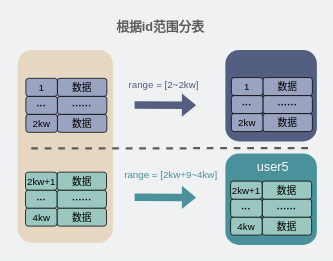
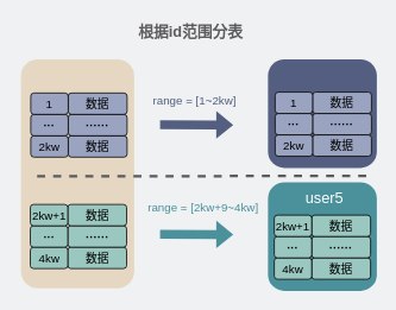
  <mxCell id="0" />
  <mxCell id="1" parent="0" />
  <mxCell id="2" value="&lt;font color=&quot;#ffffff&quot; style=&quot;font-size: 17px;&quot;&gt;&lt;span style=&quot;font-size: 17px;&quot;&gt;&lt;br style=&quot;font-size: 17px;&quot;&gt;&lt;/span&gt;&lt;/font&gt;" style="whiteSpace=wrap;html=1;aspect=fixed;rounded=1;strokeColor=none;fillColor=#535E80;fontSize=17;" parent="1" vertex="1"><mxGeometry x="300" y="66" width="122" height="122" as="geometry" /></mxCell>
  <mxCell id="3" value="" style="rounded=1;whiteSpace=wrap;html=1;fillColor=#E6D7C2;strokeColor=none;fontSize=17;" parent="1" vertex="1"><mxGeometry x="23" y="66" width="127" height="257" as="geometry" /></mxCell>
  <mxCell id="4" value="数据" style="rounded=1;whiteSpace=wrap;html=1;fillColor=#9AA4C0;strokeColor=default;fontColor=#000000;align=center;fontSize=13;" parent="1" vertex="1"><mxGeometry x="76" y="151.93" width="66" height="24" as="geometry" /></mxCell>
  <mxCell id="5" value="&lt;font style=&quot;font-size: 13px;&quot;&gt;2kw&lt;/font&gt;" style="rounded=1;whiteSpace=wrap;html=1;fillColor=#9AA4C0;strokeColor=default;fontColor=#000000;fontSize=13;" parent="1" vertex="1"><mxGeometry x="34" y="151.93" width="42" height="24" as="geometry" /></mxCell>
  <mxCell id="6" value="" style="endArrow=none;dashed=1;html=1;rounded=0;strokeWidth=3;strokeColor=#5C5C5C;fontSize=17;" parent="1" edge="1"><mxGeometry width="50" height="50" relative="1" as="geometry"><mxPoint x="41.13" y="197.39" as="sourcePoint" /><mxPoint x="417" y="197" as="targetPoint" /></mxGeometry></mxCell>
  <mxCell id="7" value="&lt;span style=&quot;font-size: 17px;&quot;&gt;&lt;b style=&quot;&quot;&gt;&lt;font color=&quot;#5c5c5c&quot;&gt;根据id范围分表&lt;/font&gt;&lt;/b&gt;&lt;/span&gt;" style="text;html=1;strokeColor=none;fillColor=none;align=center;verticalAlign=middle;whiteSpace=wrap;rounded=0;" parent="1" vertex="1"><mxGeometry x="151.5" y="20" width="123" height="31" as="geometry" /></mxCell>
  <mxCell id="8" value="" style="shape=image;html=1;verticalAlign=top;verticalLabelPosition=bottom;labelBackgroundColor=#ffffff;imageAspect=0;aspect=fixed;image=https://cdn1.iconfinder.com/data/icons/ionicons-outline-vol-1/512/cut-outline-128.png;fontSize=13;fontColor=#535E80;fillColor=#4A919B;" parent="1" vertex="1"><mxGeometry x="20" y="184.87" width="26.13" height="26.13" as="geometry" /></mxCell>
  <mxCell id="9" value="" style="shape=flexArrow;endArrow=classic;html=1;rounded=0;strokeColor=none;fillColor=#4A919B;fontSize=17;" parent="1" edge="1"><mxGeometry width="50" height="50" relative="1" as="geometry"><mxPoint x="178.5" y="262.53" as="sourcePoint" /><mxPoint x="261.5" y="262.78" as="targetPoint" /></mxGeometry></mxCell>
- <mxCell id="10" value="&lt;font color=&quot;#535e80&quot; style=&quot;font-size: 13px;&quot;&gt;range = [2~2kw]&lt;/font&gt;" style="text;html=1;strokeColor=none;fillColor=none;align=center;verticalAlign=middle;whiteSpace=wrap;rounded=0;fontSize=17;" parent="1" vertex="1"><mxGeometry x="166" y="91" width="104" height="41" as="geometry" /></mxCell>
+ <mxCell id="10" value="&lt;font color=&quot;#535e80&quot; style=&quot;font-size: 13px;&quot;&gt;range = [1~2kw]&lt;/font&gt;" style="text;html=1;strokeColor=none;fillColor=none;align=center;verticalAlign=middle;whiteSpace=wrap;rounded=0;fontSize=17;" parent="1" vertex="1"><mxGeometry x="166" y="91" width="104" height="41" as="geometry" /></mxCell>
  <mxCell id="11" value="&lt;font color=&quot;#4a919b&quot; style=&quot;font-size: 13px;&quot;&gt;range = [2kw+9~4kw]&lt;/font&gt;" style="text;html=1;strokeColor=none;fillColor=none;align=center;verticalAlign=middle;whiteSpace=wrap;rounded=0;fontSize=17;" parent="1" vertex="1"><mxGeometry x="162" y="214.53" width="131" height="35.47" as="geometry" /></mxCell>
  <mxCell id="12" value="" style="shape=flexArrow;endArrow=classic;html=1;rounded=0;strokeColor=none;fillColor=#535E80;fontSize=17;" parent="1" edge="1"><mxGeometry width="50" height="50" relative="1" as="geometry"><mxPoint x="178.5" y="139.57" as="sourcePoint" /><mxPoint x="261.5" y="139.82" as="targetPoint" /></mxGeometry></mxCell>
  <mxCell id="13" value="······" style="rounded=1;whiteSpace=wrap;html=1;fillColor=#9AA4C0;strokeColor=default;fontColor=#000000;align=center;fontSize=13;fontStyle=1" parent="1" vertex="1"><mxGeometry x="76" y="127.93" width="66" height="24" as="geometry" /></mxCell>
  <mxCell id="14" value="&lt;font style=&quot;font-size: 13px;&quot;&gt;···&lt;/font&gt;" style="rounded=1;whiteSpace=wrap;html=1;fillColor=#9AA4C0;strokeColor=default;fontColor=#000000;fontSize=13;fontStyle=1" parent="1" vertex="1"><mxGeometry x="34" y="127.93" width="42" height="24" as="geometry" /></mxCell>
  <mxCell id="15" value="数据" style="rounded=1;whiteSpace=wrap;html=1;fillColor=#9AA4C0;strokeColor=default;fontColor=#000000;align=center;fontSize=13;" parent="1" vertex="1"><mxGeometry x="76" y="103.93" width="66" height="24" as="geometry" /></mxCell>
  <mxCell id="16" value="&lt;font style=&quot;font-size: 13px;&quot;&gt;1&lt;/font&gt;" style="rounded=1;whiteSpace=wrap;html=1;fillColor=#9AA4C0;strokeColor=default;fontColor=#000000;fontSize=13;" parent="1" vertex="1"><mxGeometry x="34" y="103.93" width="42" height="24" as="geometry" /></mxCell>
  <mxCell id="17" value="数据" style="rounded=1;whiteSpace=wrap;html=1;fillColor=#9AC7BF;strokeColor=default;fontColor=#000000;align=center;fontSize=13;" parent="1" vertex="1"><mxGeometry x="75.5" y="277" width="66" height="24" as="geometry" /></mxCell>
  <mxCell id="18" value="&lt;font style=&quot;font-size: 13px;&quot;&gt;4kw&lt;/font&gt;" style="rounded=1;whiteSpace=wrap;html=1;fillColor=#9AC7BF;strokeColor=default;fontColor=#000000;fontSize=13;" parent="1" vertex="1"><mxGeometry x="33.5" y="277" width="42" height="24" as="geometry" /></mxCell>
  <mxCell id="19" value="······" style="rounded=1;whiteSpace=wrap;html=1;fillColor=#9AC7BF;strokeColor=default;fontColor=#000000;align=center;fontSize=13;fontStyle=1" parent="1" vertex="1"><mxGeometry x="75.5" y="253" width="66" height="24" as="geometry" /></mxCell>
  <mxCell id="20" value="&lt;font style=&quot;font-size: 13px;&quot;&gt;···&lt;/font&gt;" style="rounded=1;whiteSpace=wrap;html=1;fillColor=#9AC7BF;strokeColor=default;fontColor=#000000;fontSize=13;fontStyle=1" parent="1" vertex="1"><mxGeometry x="33.5" y="253" width="42" height="24" as="geometry" /></mxCell>
  <mxCell id="21" value="数据" style="rounded=1;whiteSpace=wrap;html=1;fillColor=#9AC7BF;strokeColor=default;fontColor=#000000;align=center;fontSize=13;" parent="1" vertex="1"><mxGeometry x="75.5" y="229" width="66" height="24" as="geometry" /></mxCell>
  <mxCell id="22" value="2kw+1" style="rounded=1;whiteSpace=wrap;html=1;fillColor=#9AC7BF;strokeColor=default;fontColor=#000000;fontSize=13;" parent="1" vertex="1"><mxGeometry x="33.5" y="229" width="42" height="24" as="geometry" /></mxCell>
  <mxCell id="23" value="数据" style="rounded=1;whiteSpace=wrap;html=1;fillColor=#9AA4C0;strokeColor=default;fontColor=#000000;align=center;fontSize=13;" parent="1" vertex="1"><mxGeometry x="350" y="150.93" width="66" height="24" as="geometry" /></mxCell>
  <mxCell id="24" value="&lt;font style=&quot;font-size: 13px;&quot;&gt;2kw&lt;/font&gt;" style="rounded=1;whiteSpace=wrap;html=1;fillColor=#9AA4C0;strokeColor=default;fontColor=#000000;fontSize=13;" parent="1" vertex="1"><mxGeometry x="308" y="150.93" width="42" height="24" as="geometry" /></mxCell>
  <mxCell id="25" value="······" style="rounded=1;whiteSpace=wrap;html=1;fillColor=#9AA4C0;strokeColor=default;fontColor=#000000;align=center;fontSize=13;fontStyle=1" parent="1" vertex="1"><mxGeometry x="350" y="126.93" width="66" height="24" as="geometry" /></mxCell>
  <mxCell id="26" value="&lt;font style=&quot;font-size: 13px;&quot;&gt;···&lt;/font&gt;" style="rounded=1;whiteSpace=wrap;html=1;fillColor=#9AA4C0;strokeColor=default;fontColor=#000000;fontSize=13;fontStyle=1" parent="1" vertex="1"><mxGeometry x="308" y="126.93" width="42" height="24" as="geometry" /></mxCell>
  <mxCell id="27" value="数据" style="rounded=1;whiteSpace=wrap;html=1;fillColor=#9AA4C0;strokeColor=default;fontColor=#000000;align=center;fontSize=13;" parent="1" vertex="1"><mxGeometry x="350" y="102.93" width="66" height="24" as="geometry" /></mxCell>
  <mxCell id="28" value="&lt;font style=&quot;font-size: 13px;&quot;&gt;1&lt;/font&gt;" style="rounded=1;whiteSpace=wrap;html=1;fillColor=#9AA4C0;strokeColor=default;fontColor=#000000;fontSize=13;" parent="1" vertex="1"><mxGeometry x="308" y="102.93" width="42" height="24" as="geometry" /></mxCell>
  <mxCell id="29" value="&lt;font color=&quot;#ffffff&quot; style=&quot;font-size: 17px;&quot;&gt;&lt;span style=&quot;font-size: 17px;&quot;&gt;&lt;br style=&quot;font-size: 17px;&quot;&gt;&lt;/span&gt;&lt;/font&gt;" style="whiteSpace=wrap;html=1;aspect=fixed;rounded=1;strokeColor=none;fillColor=#4A919B;fontSize=17;" parent="1" vertex="1"><mxGeometry x="300" y="204" width="122" height="122" as="geometry" /></mxCell>
  <mxCell id="30" value="&lt;font color=&quot;#ffffff&quot; style=&quot;font-size: 17px;&quot;&gt;user5&lt;/font&gt;" style="text;html=1;strokeColor=none;fillColor=none;align=center;verticalAlign=middle;whiteSpace=wrap;rounded=0;dashed=1;fontColor=#535E80;fontSize=17;" parent="1" vertex="1"><mxGeometry x="336" y="212" width="55" height="22" as="geometry" /></mxCell>
  <mxCell id="31" value="数据" style="rounded=1;whiteSpace=wrap;html=1;fillColor=#9AC7BF;strokeColor=default;fontColor=#000000;align=center;fontSize=13;" parent="1" vertex="1"><mxGeometry x="349" y="289" width="66" height="24" as="geometry" /></mxCell>
  <mxCell id="32" value="&lt;font style=&quot;font-size: 13px;&quot;&gt;4kw&lt;/font&gt;" style="rounded=1;whiteSpace=wrap;html=1;fillColor=#9AC7BF;strokeColor=default;fontColor=#000000;fontSize=13;" parent="1" vertex="1"><mxGeometry x="307" y="289" width="42" height="24" as="geometry" /></mxCell>
  <mxCell id="33" value="······" style="rounded=1;whiteSpace=wrap;html=1;fillColor=#9AC7BF;strokeColor=default;fontColor=#000000;align=center;fontSize=13;fontStyle=1" parent="1" vertex="1"><mxGeometry x="349" y="265" width="66" height="24" as="geometry" /></mxCell>
  <mxCell id="34" value="&lt;font style=&quot;font-size: 13px;&quot;&gt;···&lt;/font&gt;" style="rounded=1;whiteSpace=wrap;html=1;fillColor=#9AC7BF;strokeColor=default;fontColor=#000000;fontSize=13;fontStyle=1" parent="1" vertex="1"><mxGeometry x="307" y="265" width="42" height="24" as="geometry" /></mxCell>
  <mxCell id="35" value="数据" style="rounded=1;whiteSpace=wrap;html=1;fillColor=#9AC7BF;strokeColor=default;fontColor=#000000;align=center;fontSize=13;" parent="1" vertex="1"><mxGeometry x="349" y="241" width="66" height="24" as="geometry" /></mxCell>
  <mxCell id="36" value="2kw+1" style="rounded=1;whiteSpace=wrap;html=1;fillColor=#9AC7BF;strokeColor=default;fontColor=#000000;fontSize=13;" parent="1" vertex="1"><mxGeometry x="307" y="241" width="42" height="24" as="geometry" /></mxCell>
